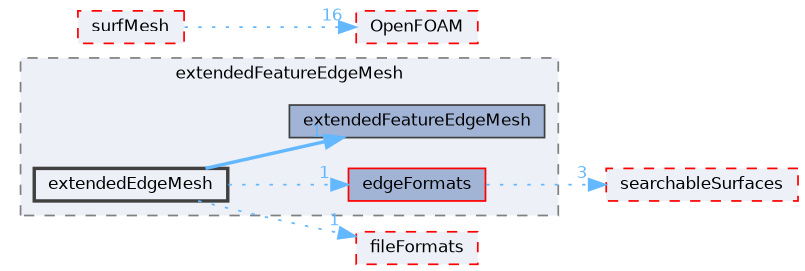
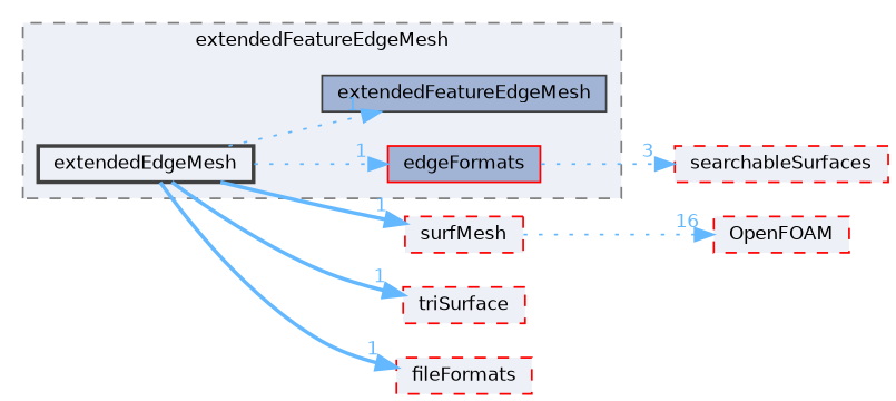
  digraph {
    compound=true
    rankdir=LR
    node [color=red fillcolor="#edf0f7" fontname=Helvetica fontsize=10 shape=box style="filled,dashed"]
    edge [color=steelblue1 fontcolor=steelblue1 fontname=Helvetica fontsize=10 headlabel=1 labeldistance=1.5 labelfontname=Helvetica labelfontsize=10 style=dotted]
    n1 [fillcolor="#a2b4d6" height=0.2 label=edgeFormats style=filled width=0.4]
    n2 [color=grey25 fillcolor="#a2b4d6" height=0.2 label=extendedFeatureEdgeMesh style=filled width=0.4]
    n3 [color=grey25 height=0.2 label=extendedEdgeMesh style="filled,bold" width=0.4]
    n4 [height=0.2 label=searchableSurfaces width=0.4]
    n5 [height=0.2 label=surfMesh width=0.4]
+   n6 [height=0.2 label=triSurface width=0.4]
    n7 [height=0.2 label=fileFormats width=0.4]
    n8 [height=0.2 label=OpenFOAM width=0.4]
    subgraph cluster_1 {
      bgcolor="#edf0f7"
      fontname=Helvetica
      fontsize=10
      label=extendedFeatureEdgeMesh
      pencolor=grey50
      style="filled,dashed"
      n1
      n2
      n3
    }
    n1 -> n4 [headlabel=3]
    n3 -> n1
-   n3 -> n2 [style=bold]
-   n3 -> n7
+   n3 -> n2
+   n3 -> n5 [style=bold]
+   n3 -> n6 [style=bold]
+   n3 -> n7 [style=bold]
    n5 -> n8 [headlabel=16]
  }
